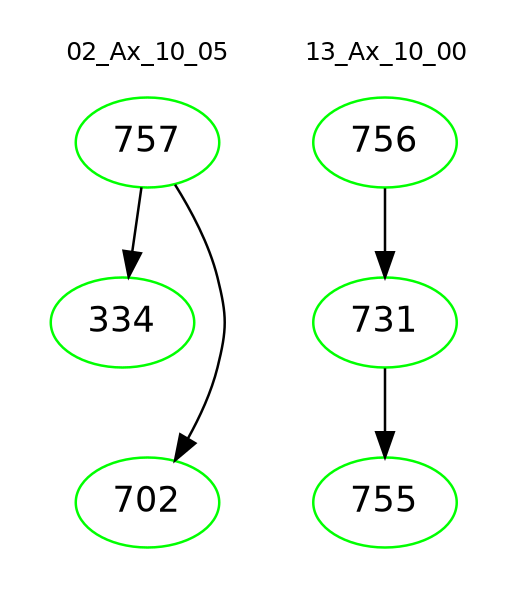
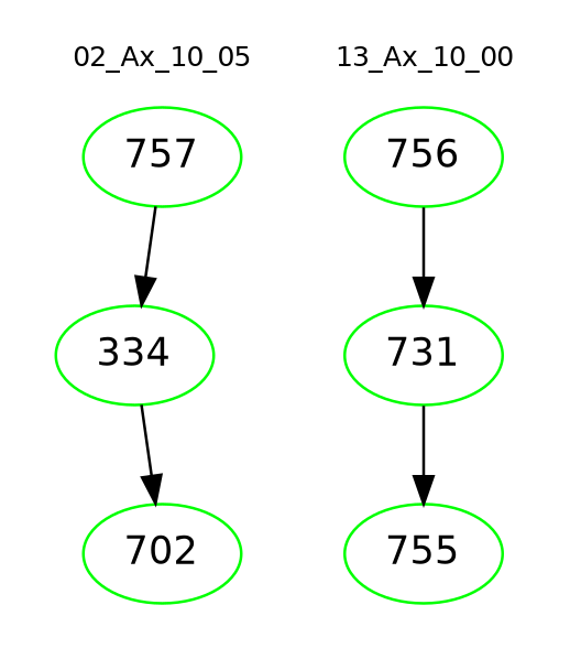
  digraph {
    fontname="DejaVu Sans"
    node [color=green fontname="DejaVu Sans"]
    edge [color=black fontname="DejaVu Sans"]
    n1 [label=757]
    n2 [label=334]
    n3 [label=702]
    n4 [label=756]
    n5 [label=731]
    n6 [label=755]
    subgraph cluster_1 {
      color=white
      fontsize=10
      label="02_Ax_10_05"
      n1
      n2
      n3
    }
    subgraph cluster_2 {
      color=white
      fontsize=10
      label="13_Ax_10_00"
      n4
      n5
      n6
    }
    n1 -> n2
-   n1 -> n3
+   n2 -> n3
    n4 -> n5
    n5 -> n6
  }
